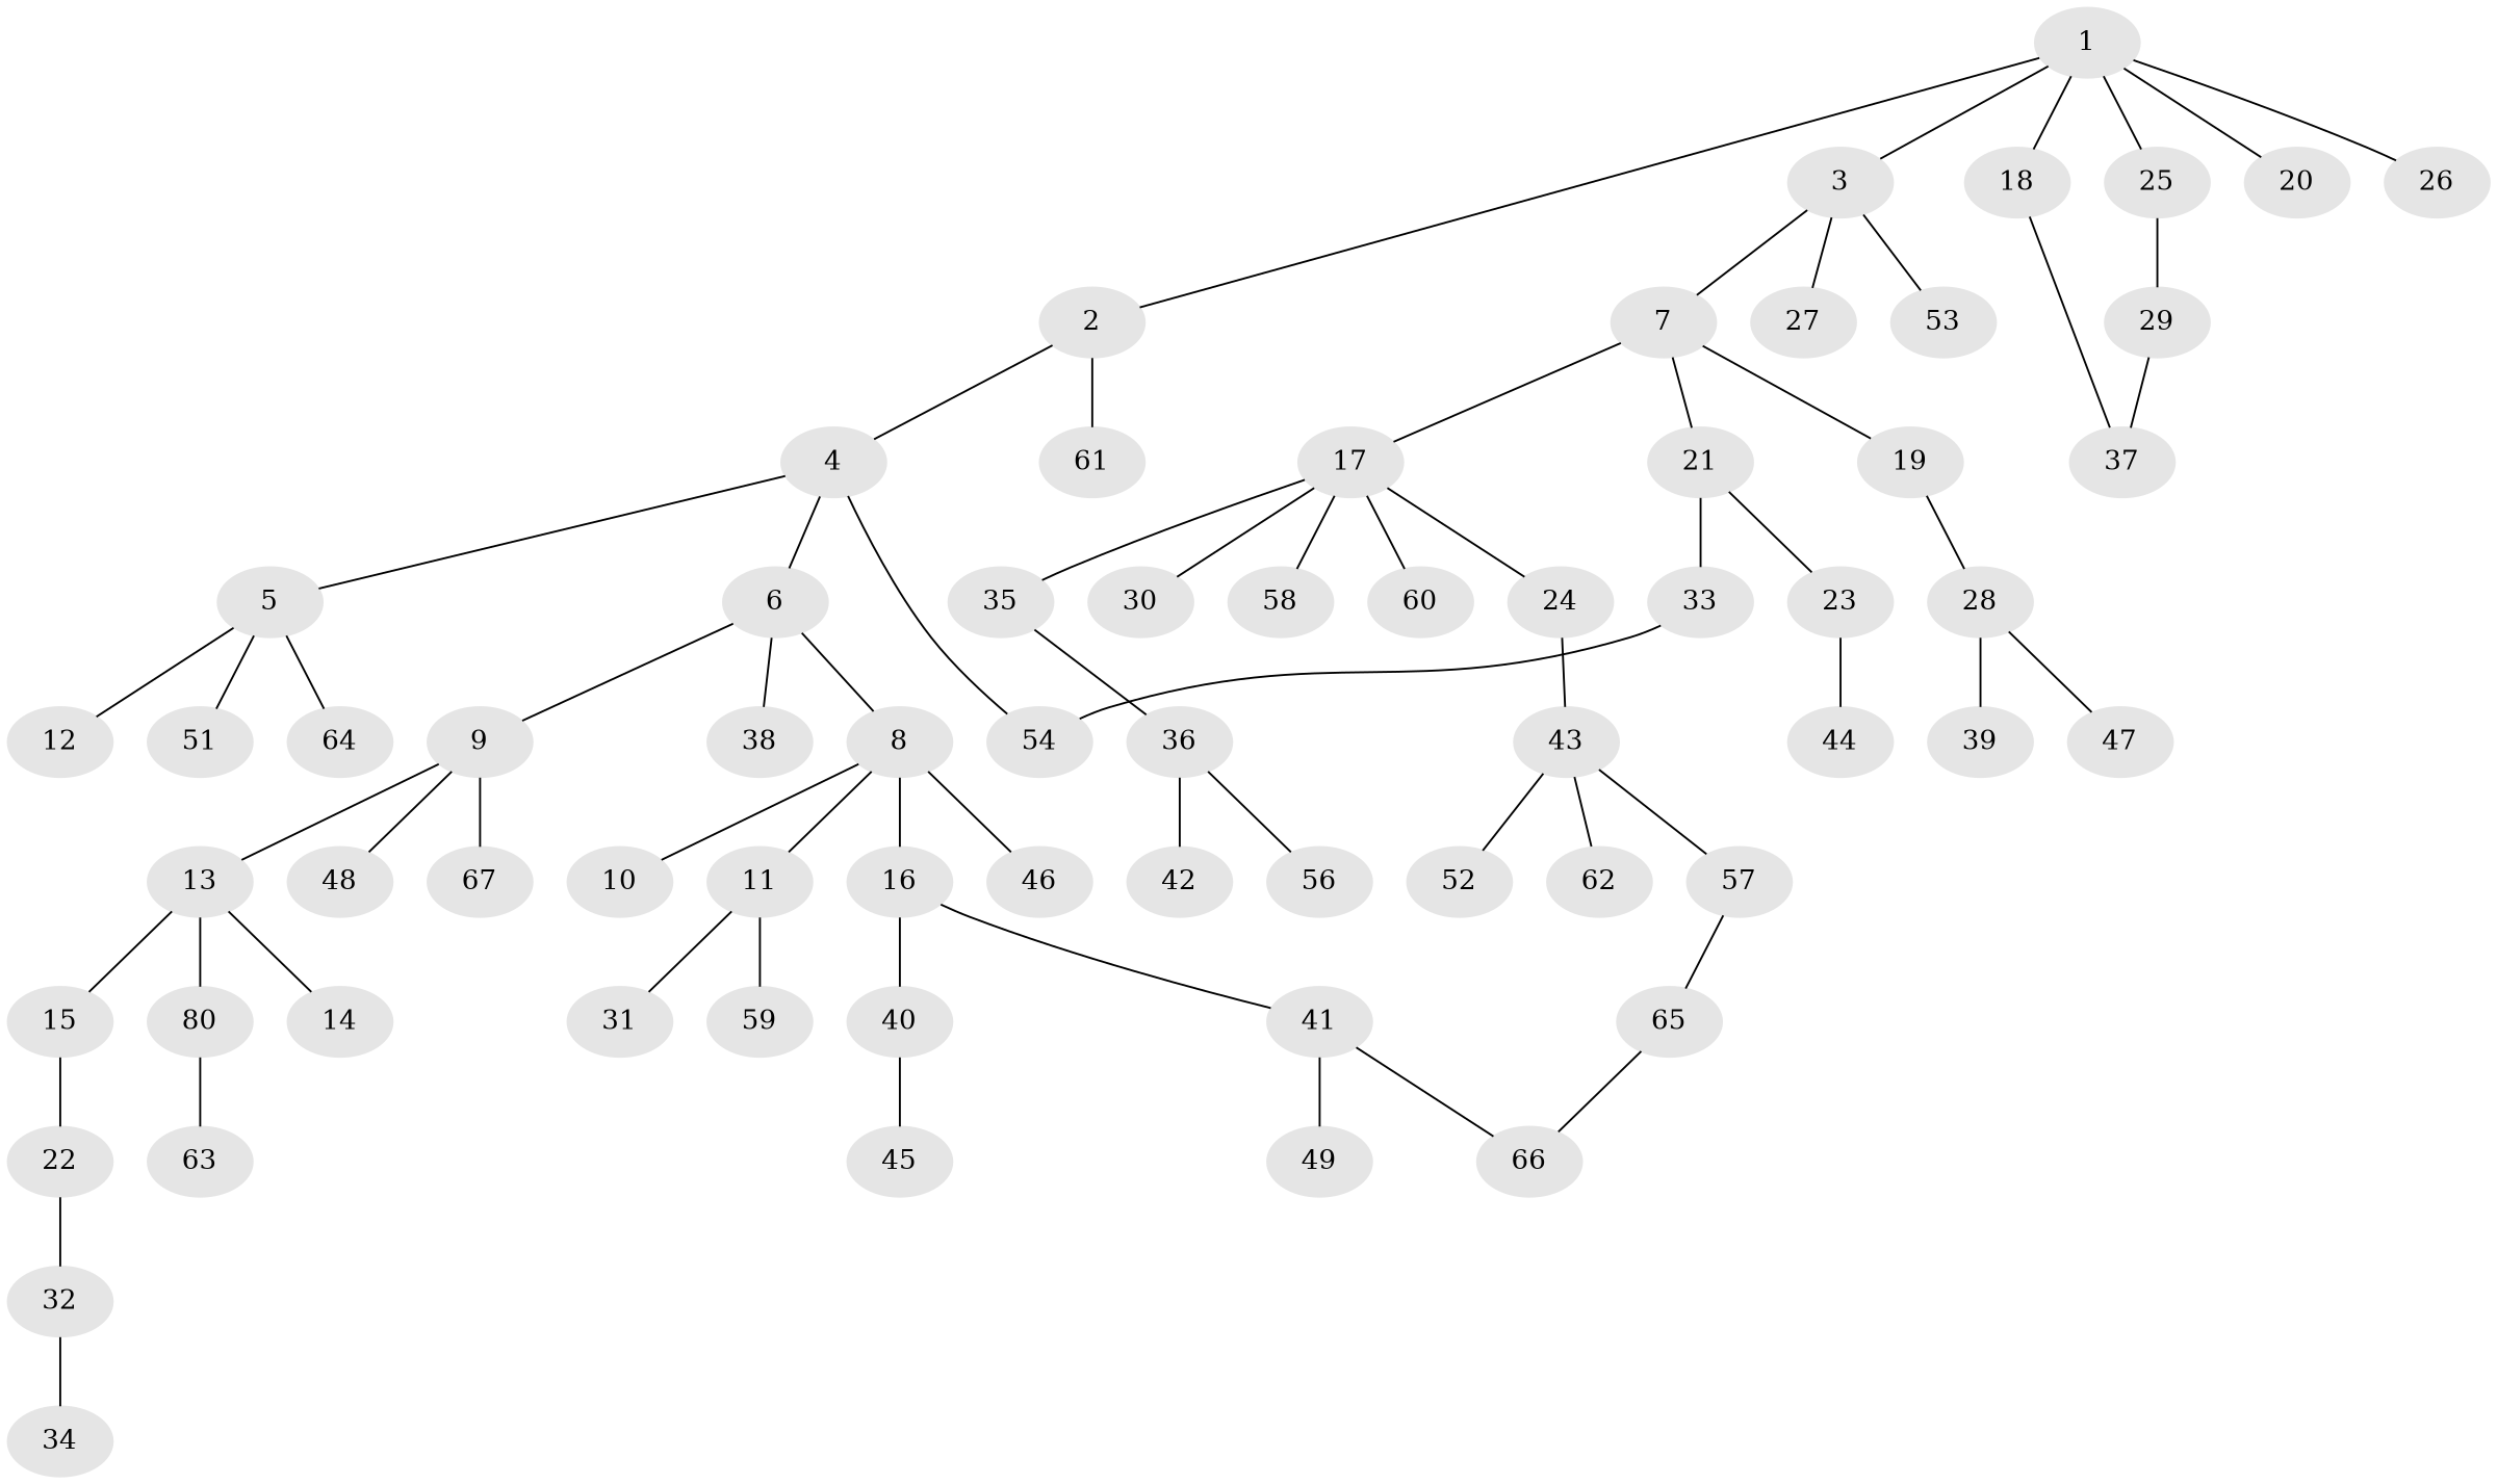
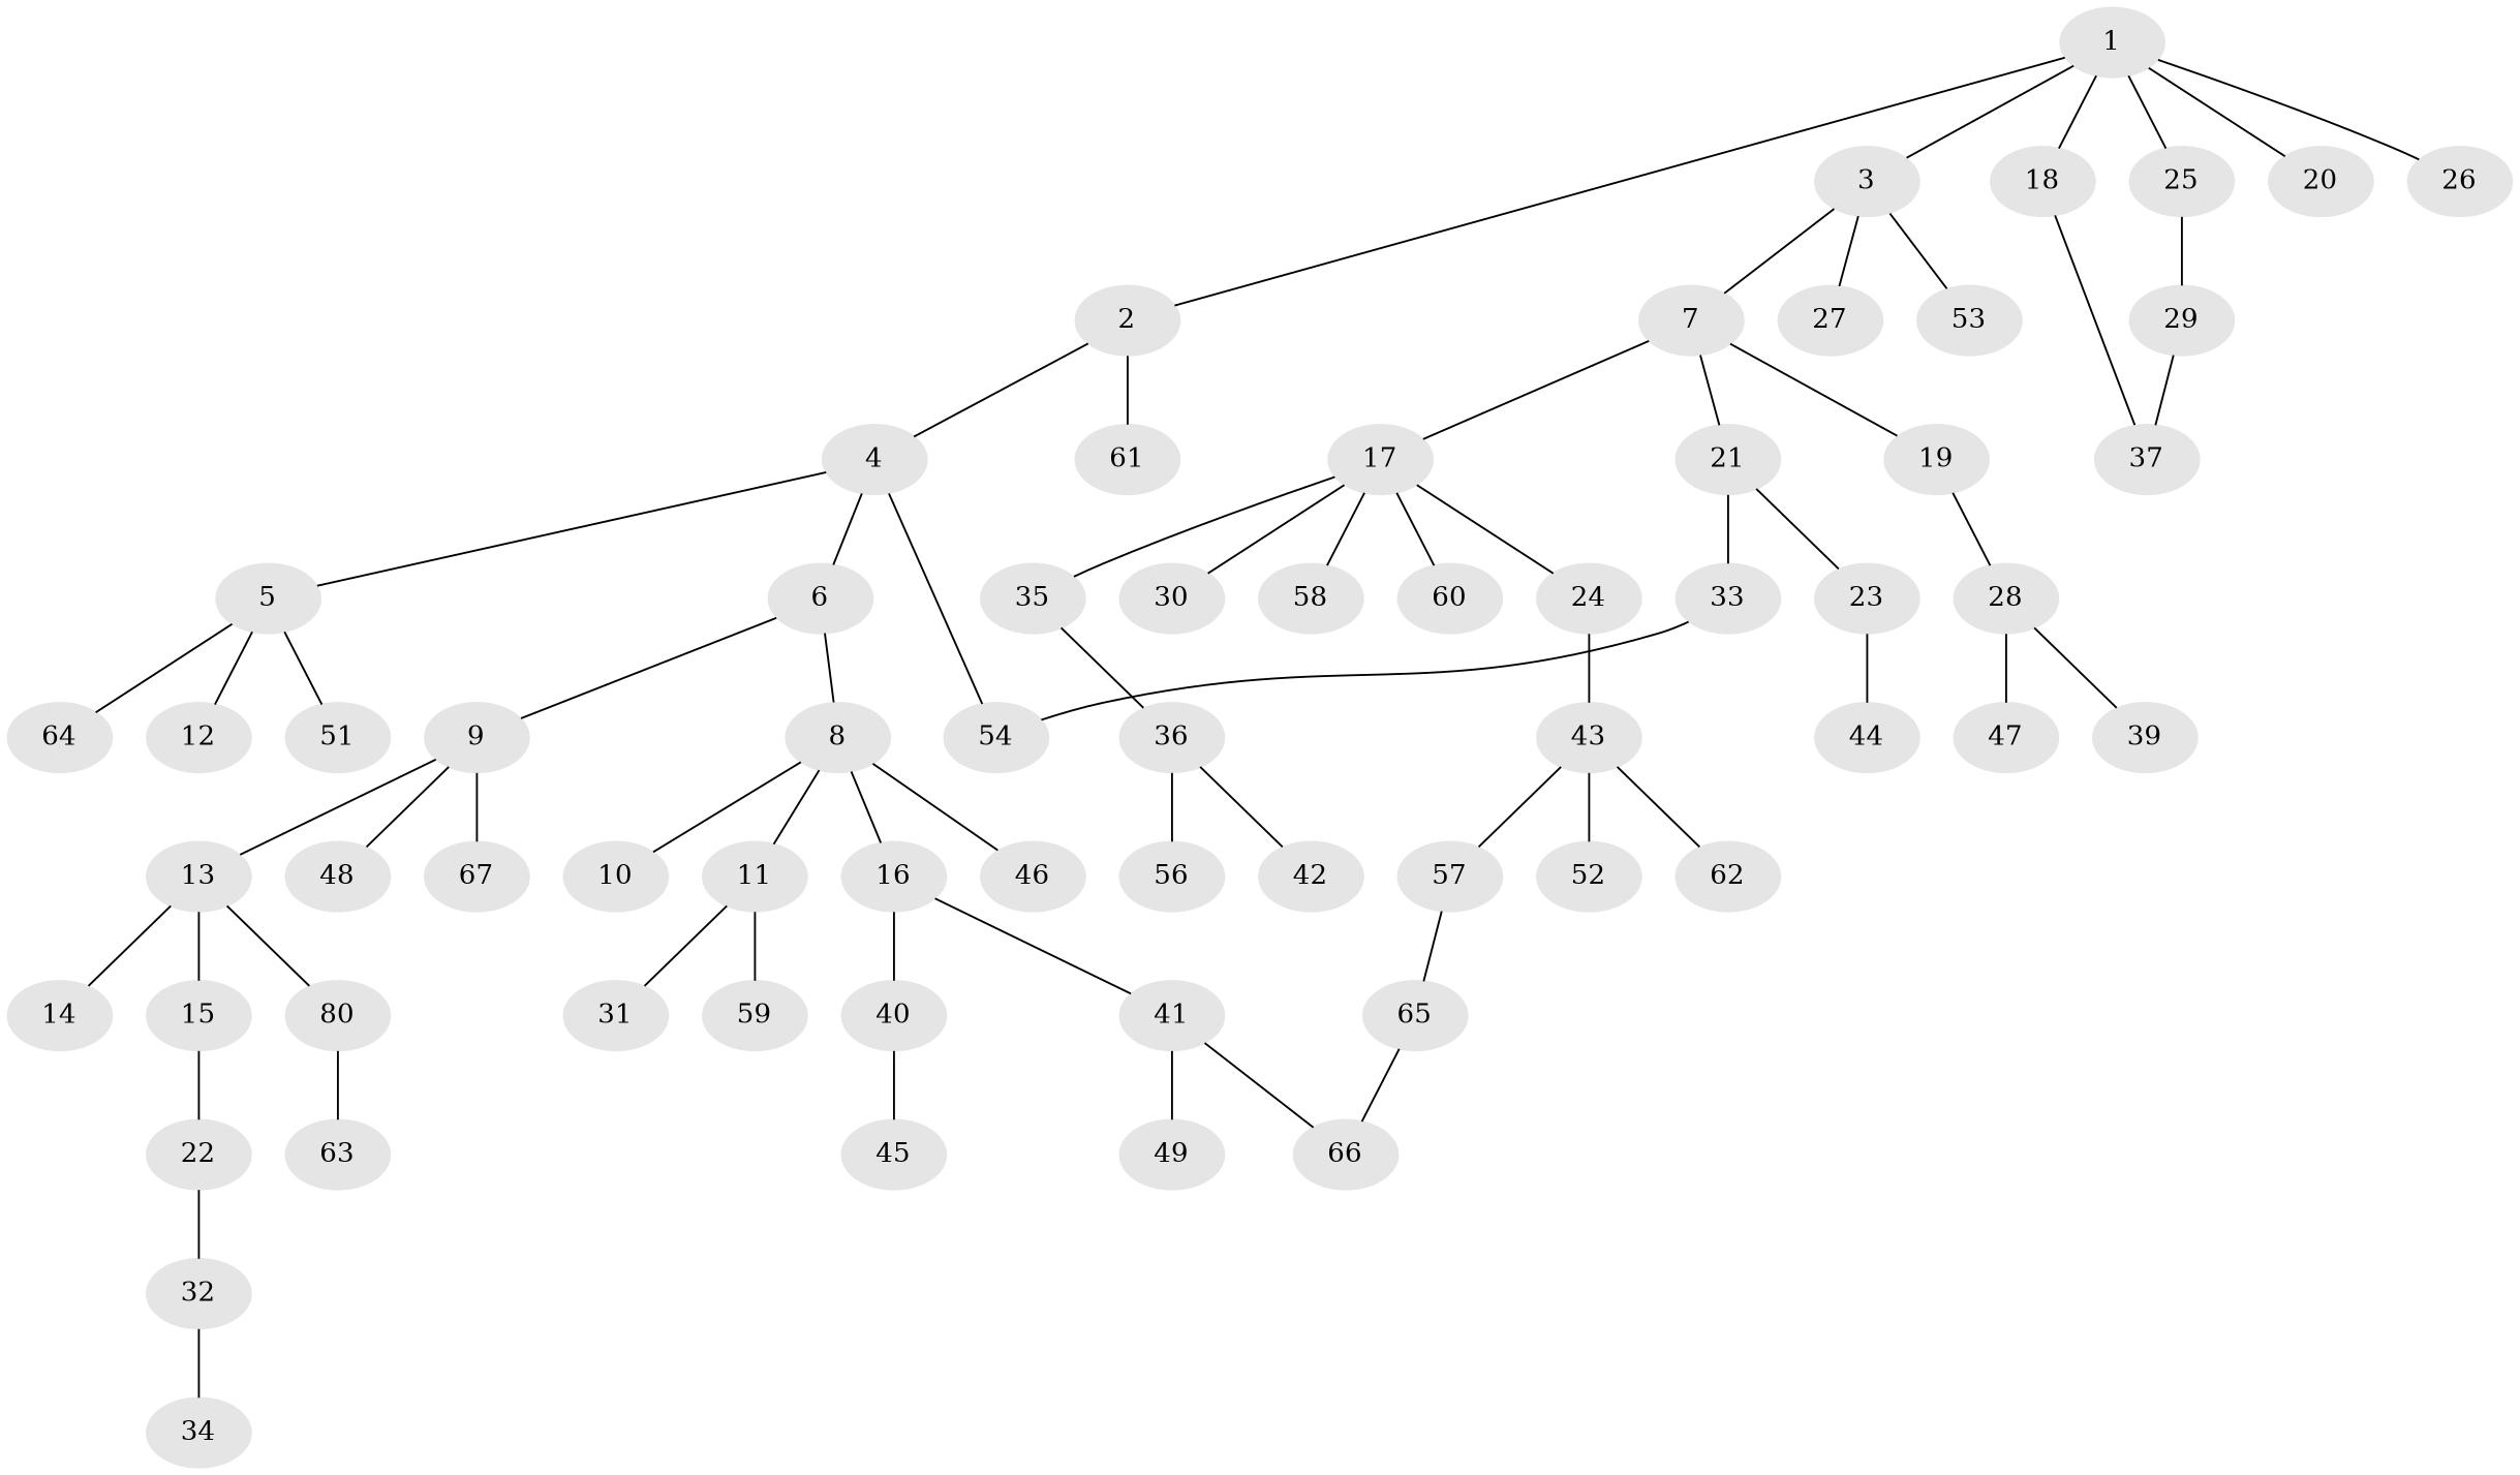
  graph {
    node [color=gray90 style=filled]
    edge [weight=1.0]
    1
    2
    3
    18
    20
    25
    26
    4
    61
    7
    27
    53
    37
    29
    5
    6
    54
    17
    19
    21
    12
    51
    64
    8
    9
-   38
    10
    11
    16
    46
    13
    48
    67
    24
    30
    35
    58
    60
    28
    23
    33
    31
    59
    40
    41
    14
    15
    n48 [label=80]
    22
    63
    32
    45
    49
    66
    43
    36
    39
    47
    44
    34
    52
    57
    62
    42
    56
    65
    1 -- 2
    1 -- 3
    1 -- 18
    1 -- 20
    1 -- 25
    1 -- 26
    2 -- 4
    2 -- 61
    3 -- 7
    3 -- 27
    3 -- 53
    18 -- 37
    25 -- 29 [weight=3.0]
    4 -- 5
    4 -- 6
    4 -- 54
    7 -- 17
    7 -- 19
    7 -- 21
    29 -- 37
    5 -- 12
    5 -- 51
    5 -- 64
    6 -- 8
    6 -- 9
-   6 -- 38
    17 -- 24
    17 -- 30
    17 -- 35
    17 -- 58
    17 -- 60
    19 -- 28
    21 -- 23
    21 -- 33
    8 -- 10
    8 -- 11
    8 -- 16
    8 -- 46 [weight=2.0]
    9 -- 13
    9 -- 48
    9 -- 67
    11 -- 31
    11 -- 59
    16 -- 40
    16 -- 41
    13 -- 14
    13 -- 15
    13 -- n48
    24 -- 43
    35 -- 36
    28 -- 39
    28 -- 47
    23 -- 44
    33 -- 54
    40 -- 45
    41 -- 49
    41 -- 66
    15 -- 22
    n48 -- 63
    22 -- 32
    32 -- 34 [weight=4.0]
    43 -- 52
    43 -- 57
    43 -- 62
    36 -- 42
    36 -- 56
    57 -- 65
    65 -- 66
  }
